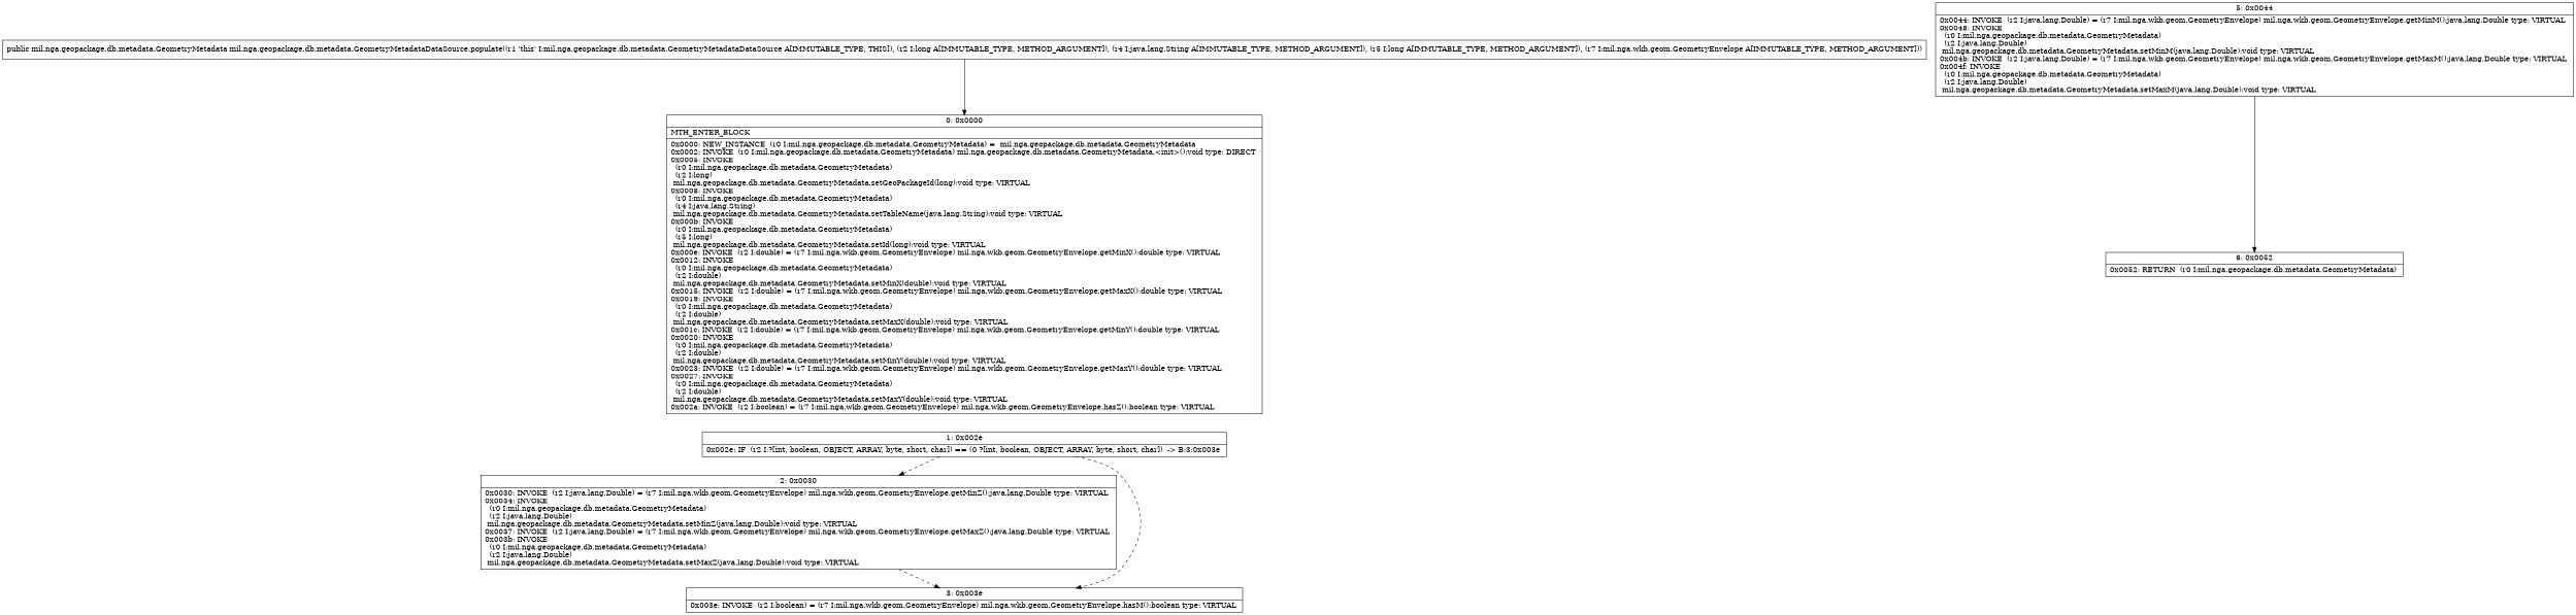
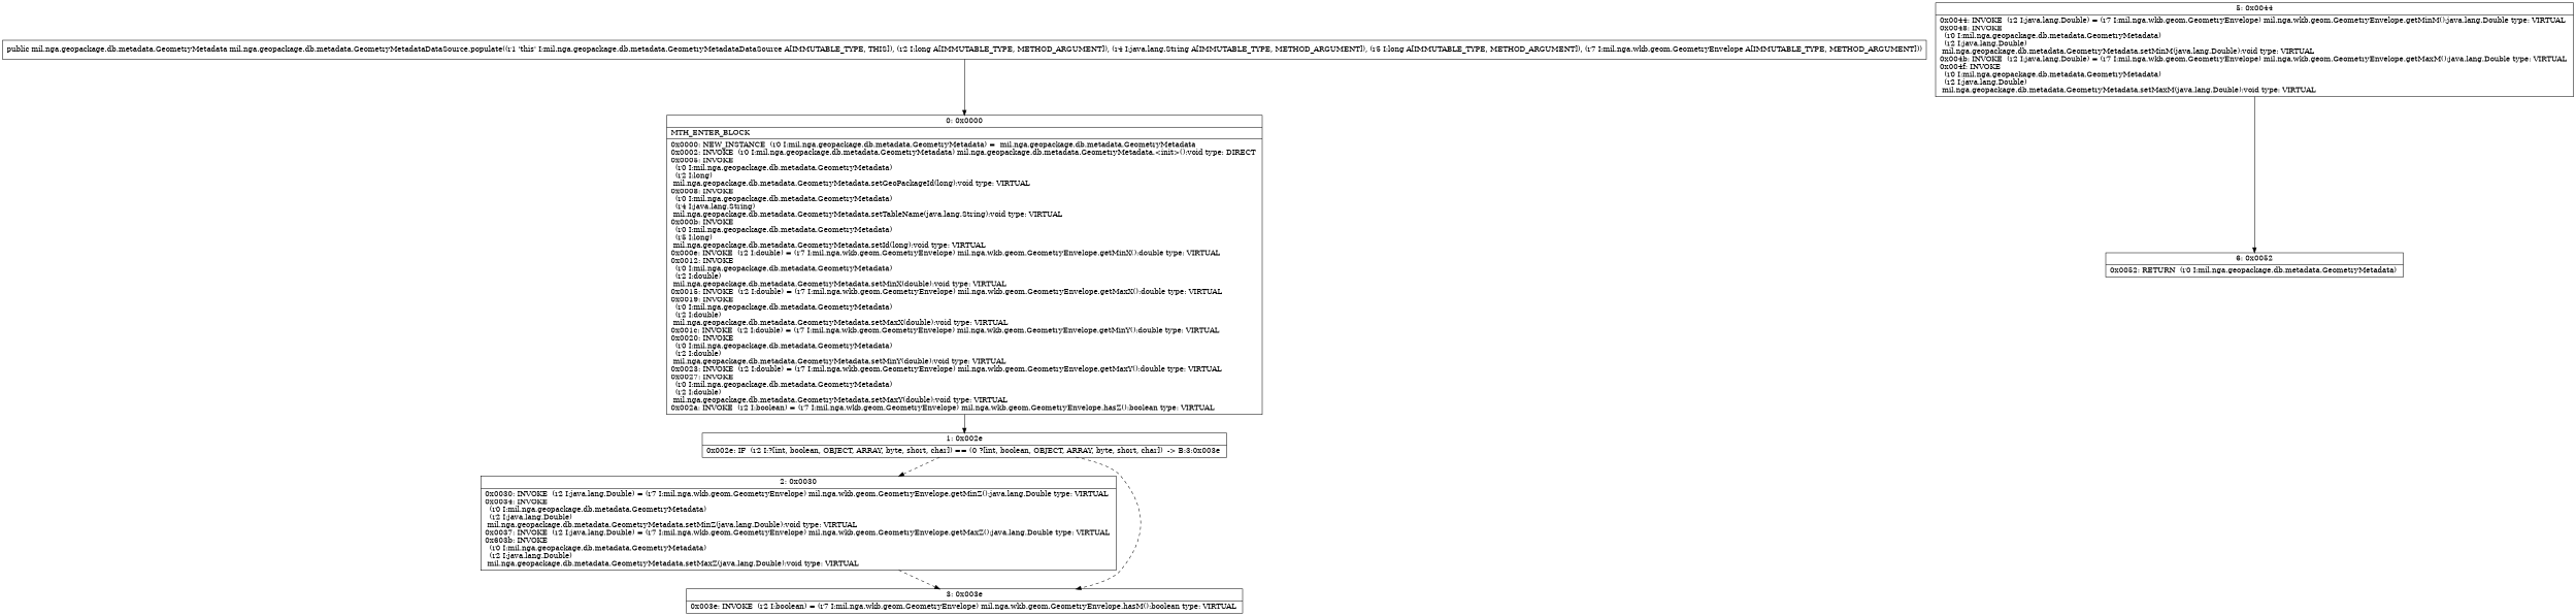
  digraph {
    node [shape=record]
    n1 [label="{0\:\ 0x0000|MTH_ENTER_BLOCK\l|0x0000: NEW_INSTANCE  (r0 I:mil.nga.geopackage.db.metadata.GeometryMetadata) =  mil.nga.geopackage.db.metadata.GeometryMetadata \l0x0002: INVOKE  (r0 I:mil.nga.geopackage.db.metadata.GeometryMetadata) mil.nga.geopackage.db.metadata.GeometryMetadata.\<init\>():void type: DIRECT \l0x0005: INVOKE  \l  (r0 I:mil.nga.geopackage.db.metadata.GeometryMetadata)\l  (r2 I:long)\l mil.nga.geopackage.db.metadata.GeometryMetadata.setGeoPackageId(long):void type: VIRTUAL \l0x0008: INVOKE  \l  (r0 I:mil.nga.geopackage.db.metadata.GeometryMetadata)\l  (r4 I:java.lang.String)\l mil.nga.geopackage.db.metadata.GeometryMetadata.setTableName(java.lang.String):void type: VIRTUAL \l0x000b: INVOKE  \l  (r0 I:mil.nga.geopackage.db.metadata.GeometryMetadata)\l  (r5 I:long)\l mil.nga.geopackage.db.metadata.GeometryMetadata.setId(long):void type: VIRTUAL \l0x000e: INVOKE  (r2 I:double) = (r7 I:mil.nga.wkb.geom.GeometryEnvelope) mil.nga.wkb.geom.GeometryEnvelope.getMinX():double type: VIRTUAL \l0x0012: INVOKE  \l  (r0 I:mil.nga.geopackage.db.metadata.GeometryMetadata)\l  (r2 I:double)\l mil.nga.geopackage.db.metadata.GeometryMetadata.setMinX(double):void type: VIRTUAL \l0x0015: INVOKE  (r2 I:double) = (r7 I:mil.nga.wkb.geom.GeometryEnvelope) mil.nga.wkb.geom.GeometryEnvelope.getMaxX():double type: VIRTUAL \l0x0019: INVOKE  \l  (r0 I:mil.nga.geopackage.db.metadata.GeometryMetadata)\l  (r2 I:double)\l mil.nga.geopackage.db.metadata.GeometryMetadata.setMaxX(double):void type: VIRTUAL \l0x001c: INVOKE  (r2 I:double) = (r7 I:mil.nga.wkb.geom.GeometryEnvelope) mil.nga.wkb.geom.GeometryEnvelope.getMinY():double type: VIRTUAL \l0x0020: INVOKE  \l  (r0 I:mil.nga.geopackage.db.metadata.GeometryMetadata)\l  (r2 I:double)\l mil.nga.geopackage.db.metadata.GeometryMetadata.setMinY(double):void type: VIRTUAL \l0x0023: INVOKE  (r2 I:double) = (r7 I:mil.nga.wkb.geom.GeometryEnvelope) mil.nga.wkb.geom.GeometryEnvelope.getMaxY():double type: VIRTUAL \l0x0027: INVOKE  \l  (r0 I:mil.nga.geopackage.db.metadata.GeometryMetadata)\l  (r2 I:double)\l mil.nga.geopackage.db.metadata.GeometryMetadata.setMaxY(double):void type: VIRTUAL \l0x002a: INVOKE  (r2 I:boolean) = (r7 I:mil.nga.wkb.geom.GeometryEnvelope) mil.nga.wkb.geom.GeometryEnvelope.hasZ():boolean type: VIRTUAL \l}"]
    n2 [label="{1\:\ 0x002e|0x002e: IF  (r2 I:?[int, boolean, OBJECT, ARRAY, byte, short, char]) == (0 ?[int, boolean, OBJECT, ARRAY, byte, short, char])  \-\> B:3:0x003e \l}"]
-   n3 [label="{2\:\ 0x0030|0x0030: INVOKE  (r2 I:java.lang.Double) = (r7 I:mil.nga.wkb.geom.GeometryEnvelope) mil.nga.wkb.geom.GeometryEnvelope.getMinZ():java.lang.Double type: VIRTUAL \l0x0034: INVOKE  \l  (r0 I:mil.nga.geopackage.db.metadata.GeometryMetadata)\l  (r2 I:java.lang.Double)\l mil.nga.geopackage.db.metadata.GeometryMetadata.setMinZ(java.lang.Double):void type: VIRTUAL \l0x0037: INVOKE  (r2 I:java.lang.Double) = (r7 I:mil.nga.wkb.geom.GeometryEnvelope) mil.nga.wkb.geom.GeometryEnvelope.getMaxZ():java.lang.Double type: VIRTUAL \l0x003b: INVOKE  \l  (r0 I:mil.nga.geopackage.db.metadata.GeometryMetadata)\l  (r2 I:java.lang.Double)\l mil.nga.geopackage.db.metadata.GeometryMetadata.setMaxZ(java.lang.Double):void type: VIRTUAL \l}"]
+   n3 [label="{2\:\ 0x0030|0x0030: INVOKE  (r2 I:java.lang.Double) = (r7 I:mil.nga.wkb.geom.GeometryEnvelope) mil.nga.wkb.geom.GeometryEnvelope.getMinZ():java.lang.Double type: VIRTUAL \l0x0034: INVOKE  \l  (r0 I:mil.nga.geopackage.db.metadata.GeometryMetadata)\l  (r2 I:java.lang.Double)\l mil.nga.geopackage.db.metadata.GeometryMetadata.setMinZ(java.lang.Double):void type: VIRTUAL \l0x0037: INVOKE  (r2 I:java.lang.Double) = (r7 I:mil.nga.wkb.geom.GeometryEnvelope) mil.nga.wkb.geom.GeometryEnvelope.getMaxZ():java.lang.Double type: VIRTUAL \l0x603b: INVOKE  \l  (r0 I:mil.nga.geopackage.db.metadata.GeometryMetadata)\l  (r2 I:java.lang.Double)\l mil.nga.geopackage.db.metadata.GeometryMetadata.setMaxZ(java.lang.Double):void type: VIRTUAL \l}"]
    n4 [label="{3\:\ 0x003e|0x003e: INVOKE  (r2 I:boolean) = (r7 I:mil.nga.wkb.geom.GeometryEnvelope) mil.nga.wkb.geom.GeometryEnvelope.hasM():boolean type: VIRTUAL \l}"]
    n5 [label="{5\:\ 0x0044|0x0044: INVOKE  (r2 I:java.lang.Double) = (r7 I:mil.nga.wkb.geom.GeometryEnvelope) mil.nga.wkb.geom.GeometryEnvelope.getMinM():java.lang.Double type: VIRTUAL \l0x0048: INVOKE  \l  (r0 I:mil.nga.geopackage.db.metadata.GeometryMetadata)\l  (r2 I:java.lang.Double)\l mil.nga.geopackage.db.metadata.GeometryMetadata.setMinM(java.lang.Double):void type: VIRTUAL \l0x004b: INVOKE  (r2 I:java.lang.Double) = (r7 I:mil.nga.wkb.geom.GeometryEnvelope) mil.nga.wkb.geom.GeometryEnvelope.getMaxM():java.lang.Double type: VIRTUAL \l0x004f: INVOKE  \l  (r0 I:mil.nga.geopackage.db.metadata.GeometryMetadata)\l  (r2 I:java.lang.Double)\l mil.nga.geopackage.db.metadata.GeometryMetadata.setMaxM(java.lang.Double):void type: VIRTUAL \l}"]
    n6 [label="{6\:\ 0x0052|0x0052: RETURN  (r0 I:mil.nga.geopackage.db.metadata.GeometryMetadata) \l}"]
    n7 [label="{public mil.nga.geopackage.db.metadata.GeometryMetadata mil.nga.geopackage.db.metadata.GeometryMetadataDataSource.populate((r1 'this' I:mil.nga.geopackage.db.metadata.GeometryMetadataDataSource A[IMMUTABLE_TYPE, THIS]), (r2 I:long A[IMMUTABLE_TYPE, METHOD_ARGUMENT]), (r4 I:java.lang.String A[IMMUTABLE_TYPE, METHOD_ARGUMENT]), (r5 I:long A[IMMUTABLE_TYPE, METHOD_ARGUMENT]), (r7 I:mil.nga.wkb.geom.GeometryEnvelope A[IMMUTABLE_TYPE, METHOD_ARGUMENT])) }"]
+   n1 -> n2
    n2 -> n3 [style=dashed]
    n2 -> n4 [style=dashed]
    n3 -> n4 [style=dashed]
    n5 -> n6
    n7 -> n1
  }
